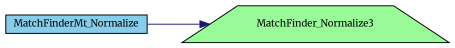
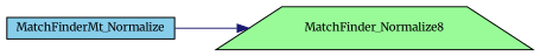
  digraph {
    rankdir=LR
    fontname=Merriweather
    node [color=black fontname=Merriweather fontsize=10 style=filled]
    n1 [fillcolor=skyblue fontcolor=black height=0.2 label=MatchFinderMt_Normalize shape=box width=0.4]
-   n2 [fillcolor=palegreen height=0.2 label=MatchFinder_Normalize3 shape=trapezium width=0.4]
+   n2 [fillcolor=palegreen height=0.2 label=MatchFinder_Normalize8 shape=trapezium width=0.4]
    n1 -> n2 [color=midnightblue fontname=Merriweather fontsize=10 labelfontname=Helvetica labelfontsize=10 style=solid]
  }
